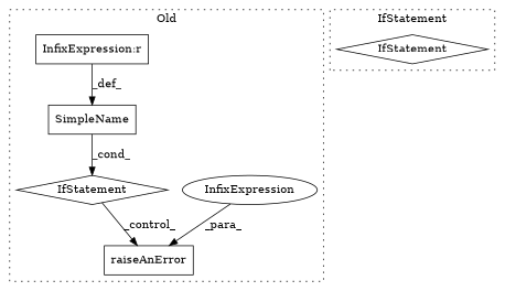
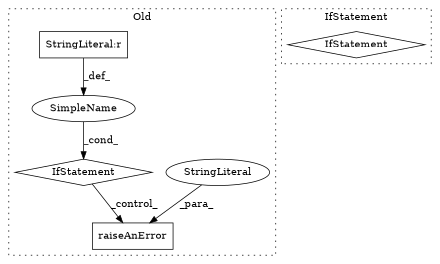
  digraph {
    node [a=25 l="4,2" shape=box]
    n1 [a=32 l="13,1" label=raiseAnError s="2220,2315"]
    n2 [label=IfStatement s="2176,2205" shape=diamond]
-   n3 [a=42 label=SimpleName l=""]
-   n4 [a=45 l=74 label=InfixExpression s=2241 shape=ellipse]
-   n5 [a=27 l=4 label="InfixExpression:r" s=2200]
+   n3 [a=42 label=SimpleName shape=ellipse l=""]
+   n4 [a=45 l=74 label=StringLiteral s=2241 shape=ellipse]
+   n5 [a=27 l=4 label="StringLiteral:r" s=2200]
    n6 [label=IfStatement s="2250,2265" shape=diamond]
    subgraph cluster_1 {
      label=Old
      style=dotted
      n1
      n2
      n3
      n4
      n5
    }
    subgraph cluster_2 {
      label=IfStatement
      style=dotted
      n6
    }
    n2 -> n1 [label=_control_]
    n3 -> n2 [label=_cond_]
    n4 -> n1 [label=_para_]
    n5 -> n3 [label=_def_]
  }
